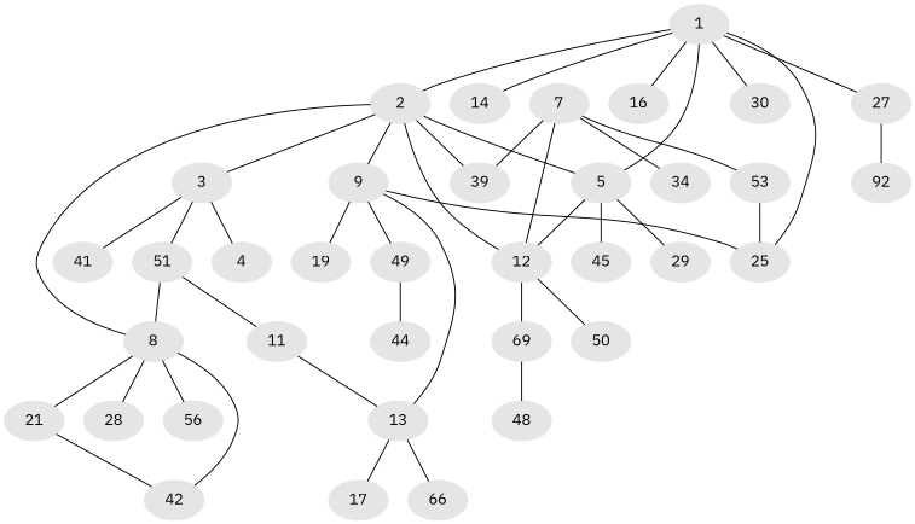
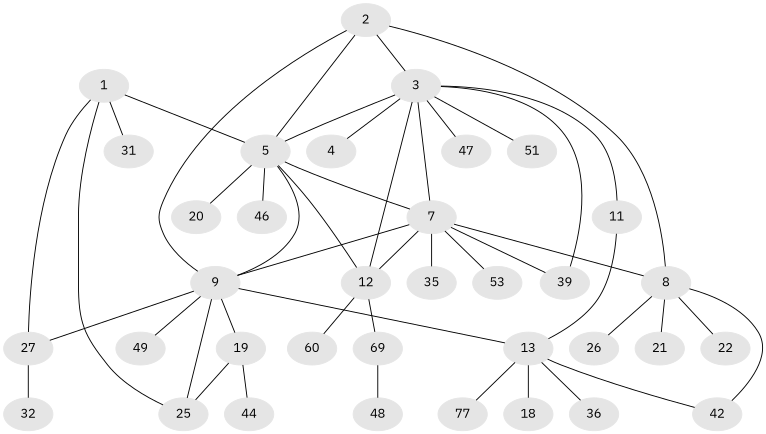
  graph {
    fontname="IBM Plex Sans"
    node [color=gray90 fontname="IBM Plex Sans" style=filled]
    edge [fontname="IBM Plex Sans"]
    1 [super="+40"]
    2
    5 [super="+6"]
-   14
-   16
    25 [super="+43"]
    27 [super="+28"]
-   31 [label=30]
+   31
    3 [super="+33"]
    8 [super="+15"]
    9 [super="+10"]
    12 [super="+24"]
    7 [super="+35"]
-   20 [label=29]
-   46 [label=45]
-   32 [label=92]
+   20
+   46
+   32
    4 [super="+47"]
    11 [super="+30"]
    39 [super="+48"]
-   41
+   41 [label=47]
    51
    21
-   22 [label=28]
-   26 [label=56]
+   22
+   26
    42
    13 [super="+38"]
    19
    49
    n29 [label=69 super="+37"]
-   50
-   34
+   50 [label=60]
+   34 [label=35]
    53
-   17
-   36 [label=66]
+   17 [label=77]
+   18 [super="+23"]
+   36
    44 [super="+52"]
    n37 [label=48]
-   1 -- 2
    1 -- 5
-   1 -- 14
-   1 -- 16
    1 -- 25
    1 -- 27
    1 -- 31
    2 -- 5
    2 -- 3
    2 -- 8
    2 -- 9
-   2 -- 12
+   3 -- 12
+   5 -- 9
    5 -- 12
+   5 -- 7
    5 -- 20
    5 -- 46
    27 -- 32
+   3 -- 5
+   3 -- 7
    3 -- 4
-   51 -- 11
-   2 -- 39
+   3 -- 11
+   3 -- 39
    3 -- 41
    3 -- 51
    8 -- 21
    8 -- 22
    8 -- 26
    8 -- 42
    9 -- 25
+   9 -- 27
    9 -- 13
    9 -- 19
    9 -- 49
    12 -- n29
    12 -- 50
-   51 -- 8
+   7 -- 8
+   7 -- 9
    7 -- 12
    7 -- 39
    7 -- 34
    7 -- 53
    11 -- 13
-   21 -- 42
+   13 -- 42
    13 -- 17
+   13 -- 18
    13 -- 36
-   53 -- 25
-   49 -- 44
+   19 -- 25
+   19 -- 44
    n29 -- n37
  }
